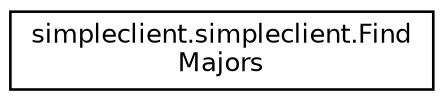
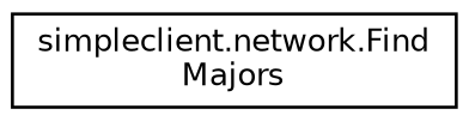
  digraph {
    rankdir=LR
-   n1 [color=black fillcolor=white fontname=Helvetica fontsize=10 height=0.2 label="simpleclient.simpleclient.Find\lMajors" shape=record style=filled width=0.4]
+   n1 [color=black fillcolor=white fontname=Helvetica fontsize=10 height=0.2 label="simpleclient.network.Find\lMajors" shape=record style=filled width=0.4]
  }
